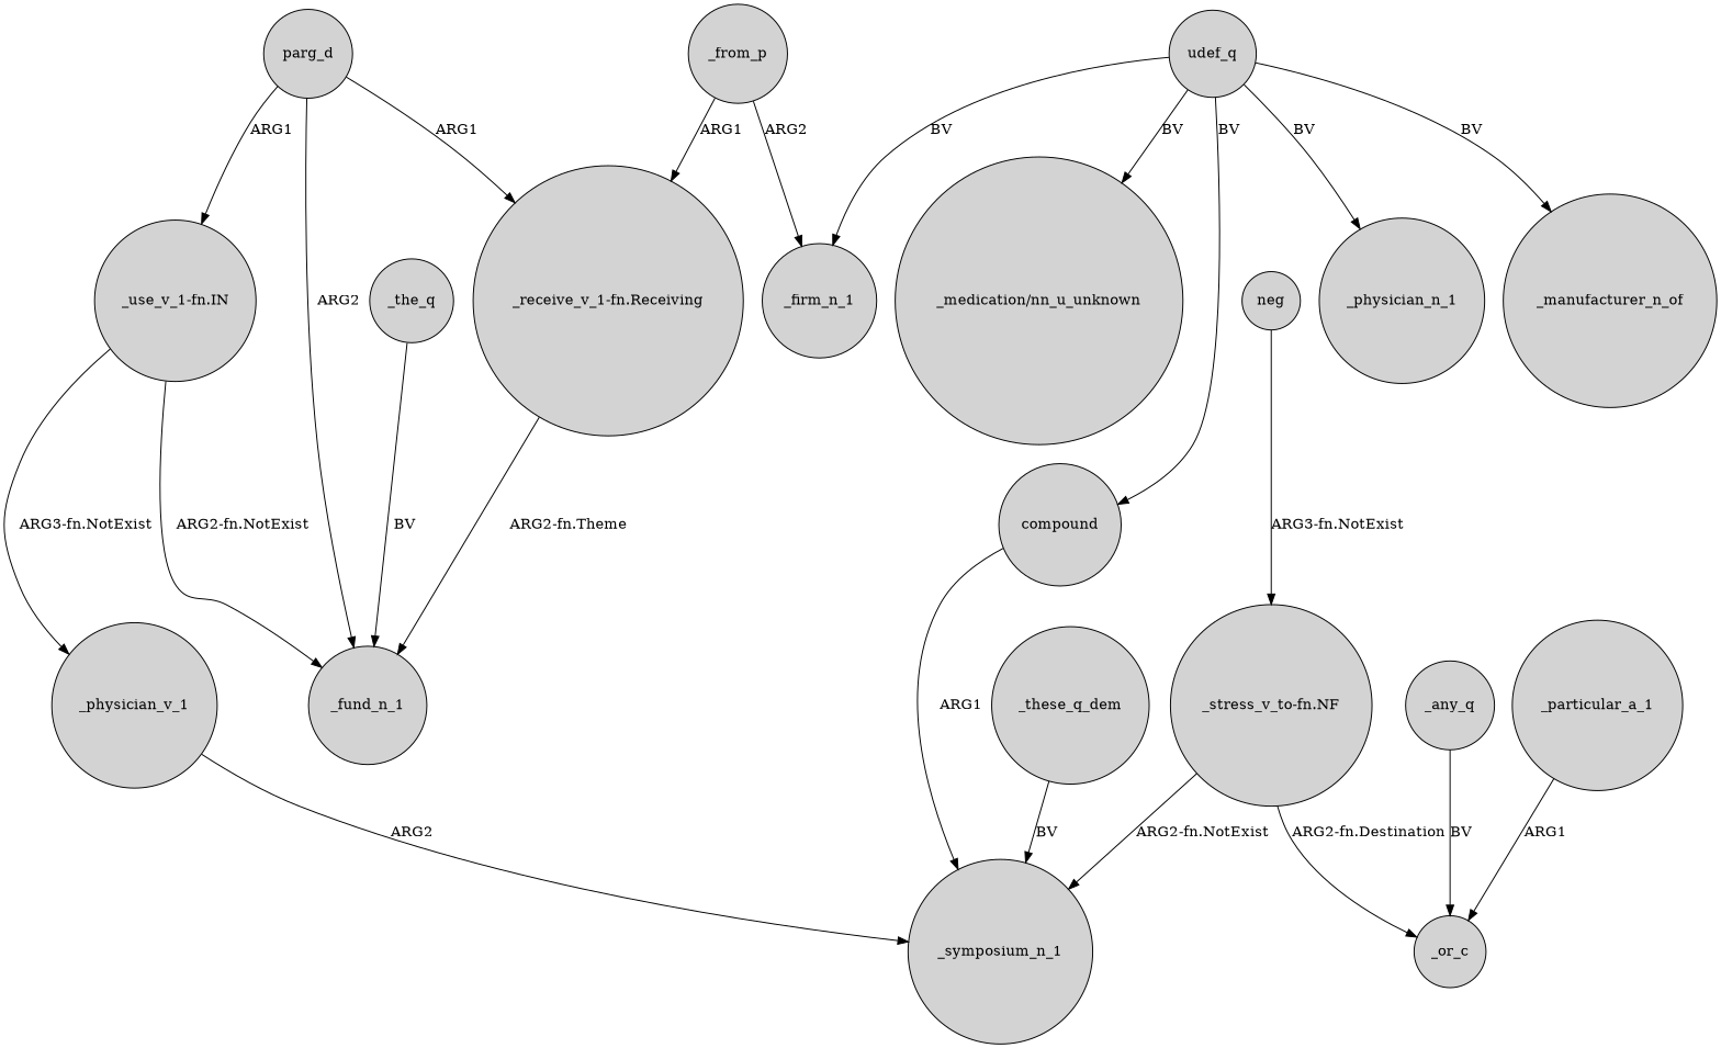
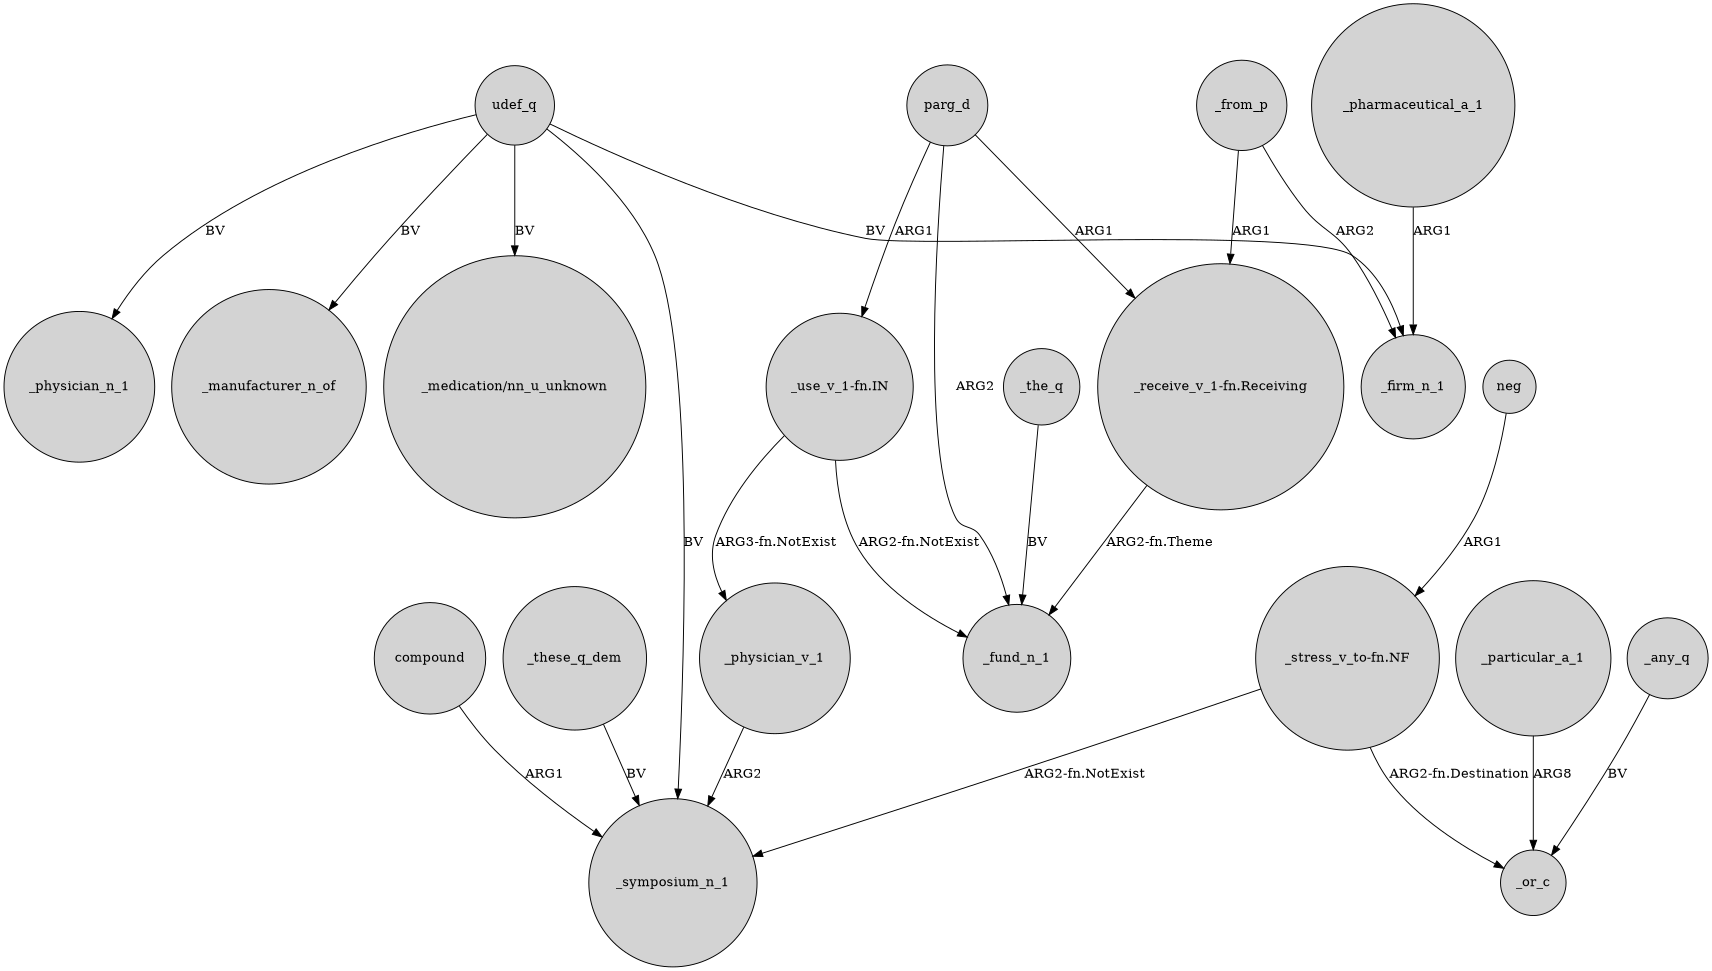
  digraph {
    node [shape=circle style=filled]
    udef_q
    "_medication/nn_u_unknown"
    _symposium_n_1
    _firm_n_1
    _physician_n_1
    _manufacturer_n_of
    parg_d
    "_receive_v_1-fn.Receiving"
    "_use_v_1-fn.IN"
    _fund_n_1
    n11 [label=_physician_v_1]
    compound
    _the_q
+   _pharmaceutical_a_1
    _any_q
    _or_c
    _particular_a_1
    _these_q_dem
    neg
    "_stress_v_to-fn.NF"
    _from_p
    udef_q -> "_medication/nn_u_unknown" [label=BV]
-   udef_q -> compound [label=BV]
+   udef_q -> _symposium_n_1 [label=BV]
    udef_q -> _firm_n_1 [label=BV]
    udef_q -> _physician_n_1 [label=BV]
    udef_q -> _manufacturer_n_of [label=BV]
    parg_d -> "_receive_v_1-fn.Receiving" [label=ARG1]
    parg_d -> "_use_v_1-fn.IN" [label=ARG1]
    parg_d -> _fund_n_1 [label=ARG2]
    "_receive_v_1-fn.Receiving" -> _fund_n_1 [label="ARG2-fn.Theme"]
    "_use_v_1-fn.IN" -> _fund_n_1 [label="ARG2-fn.NotExist"]
    "_use_v_1-fn.IN" -> n11 [label="ARG3-fn.NotExist"]
    n11 -> _symposium_n_1 [label=ARG2]
    compound -> _symposium_n_1 [label=ARG1]
    _the_q -> _fund_n_1 [label=BV]
+   _pharmaceutical_a_1 -> _firm_n_1 [label=ARG1]
    _any_q -> _or_c [label=BV]
-   _particular_a_1 -> _or_c [label=ARG1]
+   _particular_a_1 -> _or_c [label=ARG8]
    _these_q_dem -> _symposium_n_1 [label=BV]
-   neg -> "_stress_v_to-fn.NF" [label="ARG3-fn.NotExist"]
+   neg -> "_stress_v_to-fn.NF" [label=ARG1]
    "_stress_v_to-fn.NF" -> _symposium_n_1 [label="ARG2-fn.NotExist"]
    "_stress_v_to-fn.NF" -> _or_c [label="ARG2-fn.Destination"]
    _from_p -> _firm_n_1 [label=ARG2]
    _from_p -> "_receive_v_1-fn.Receiving" [label=ARG1]
  }
